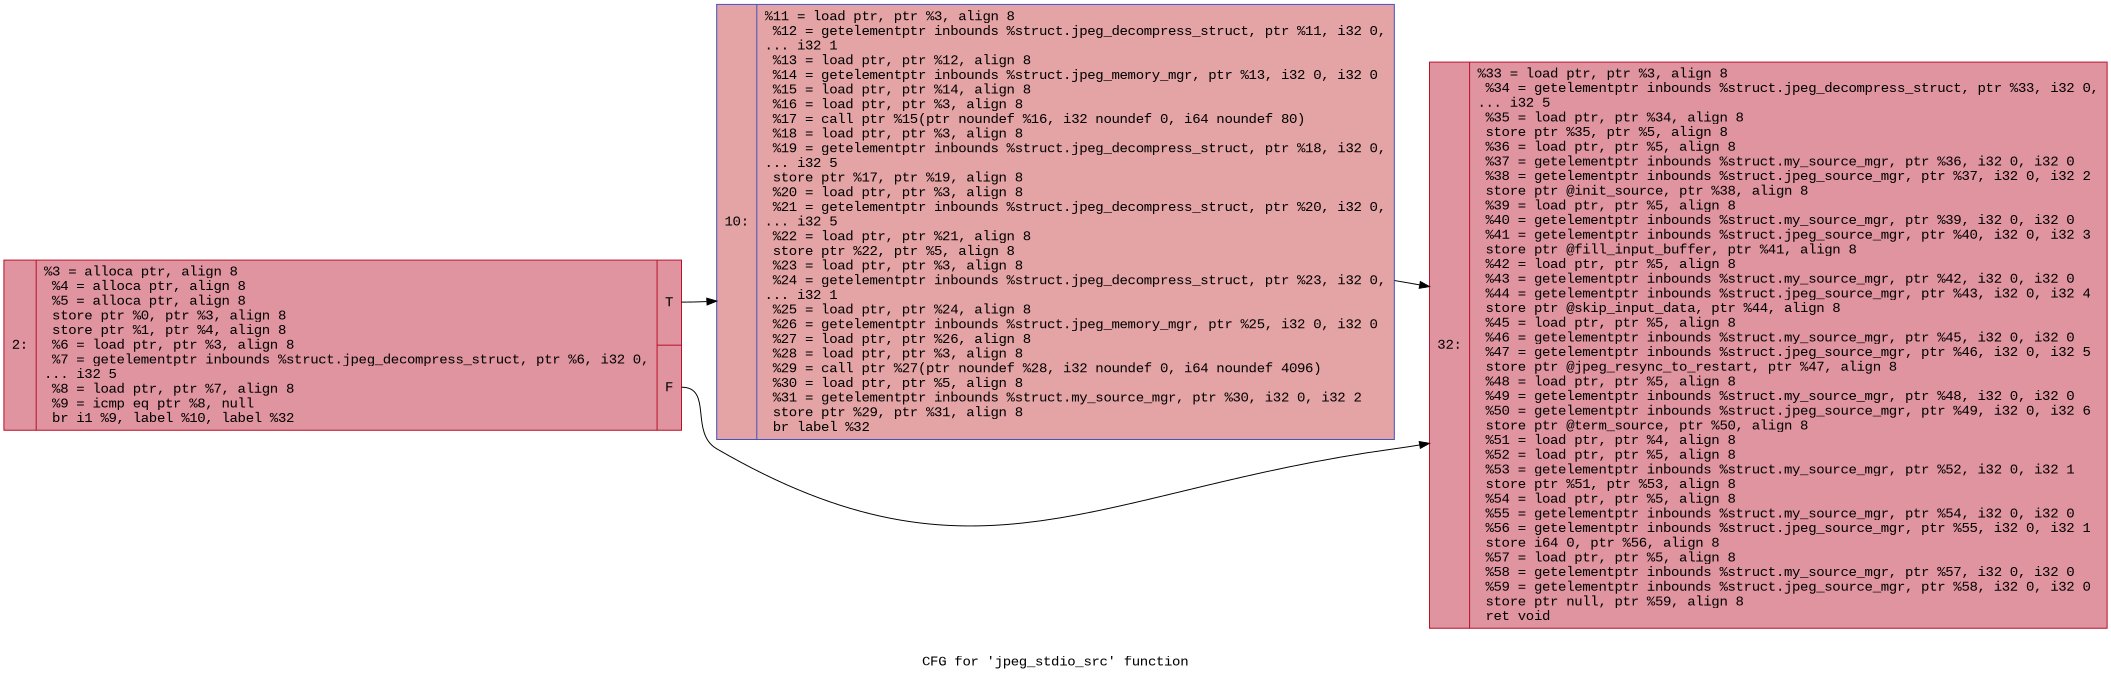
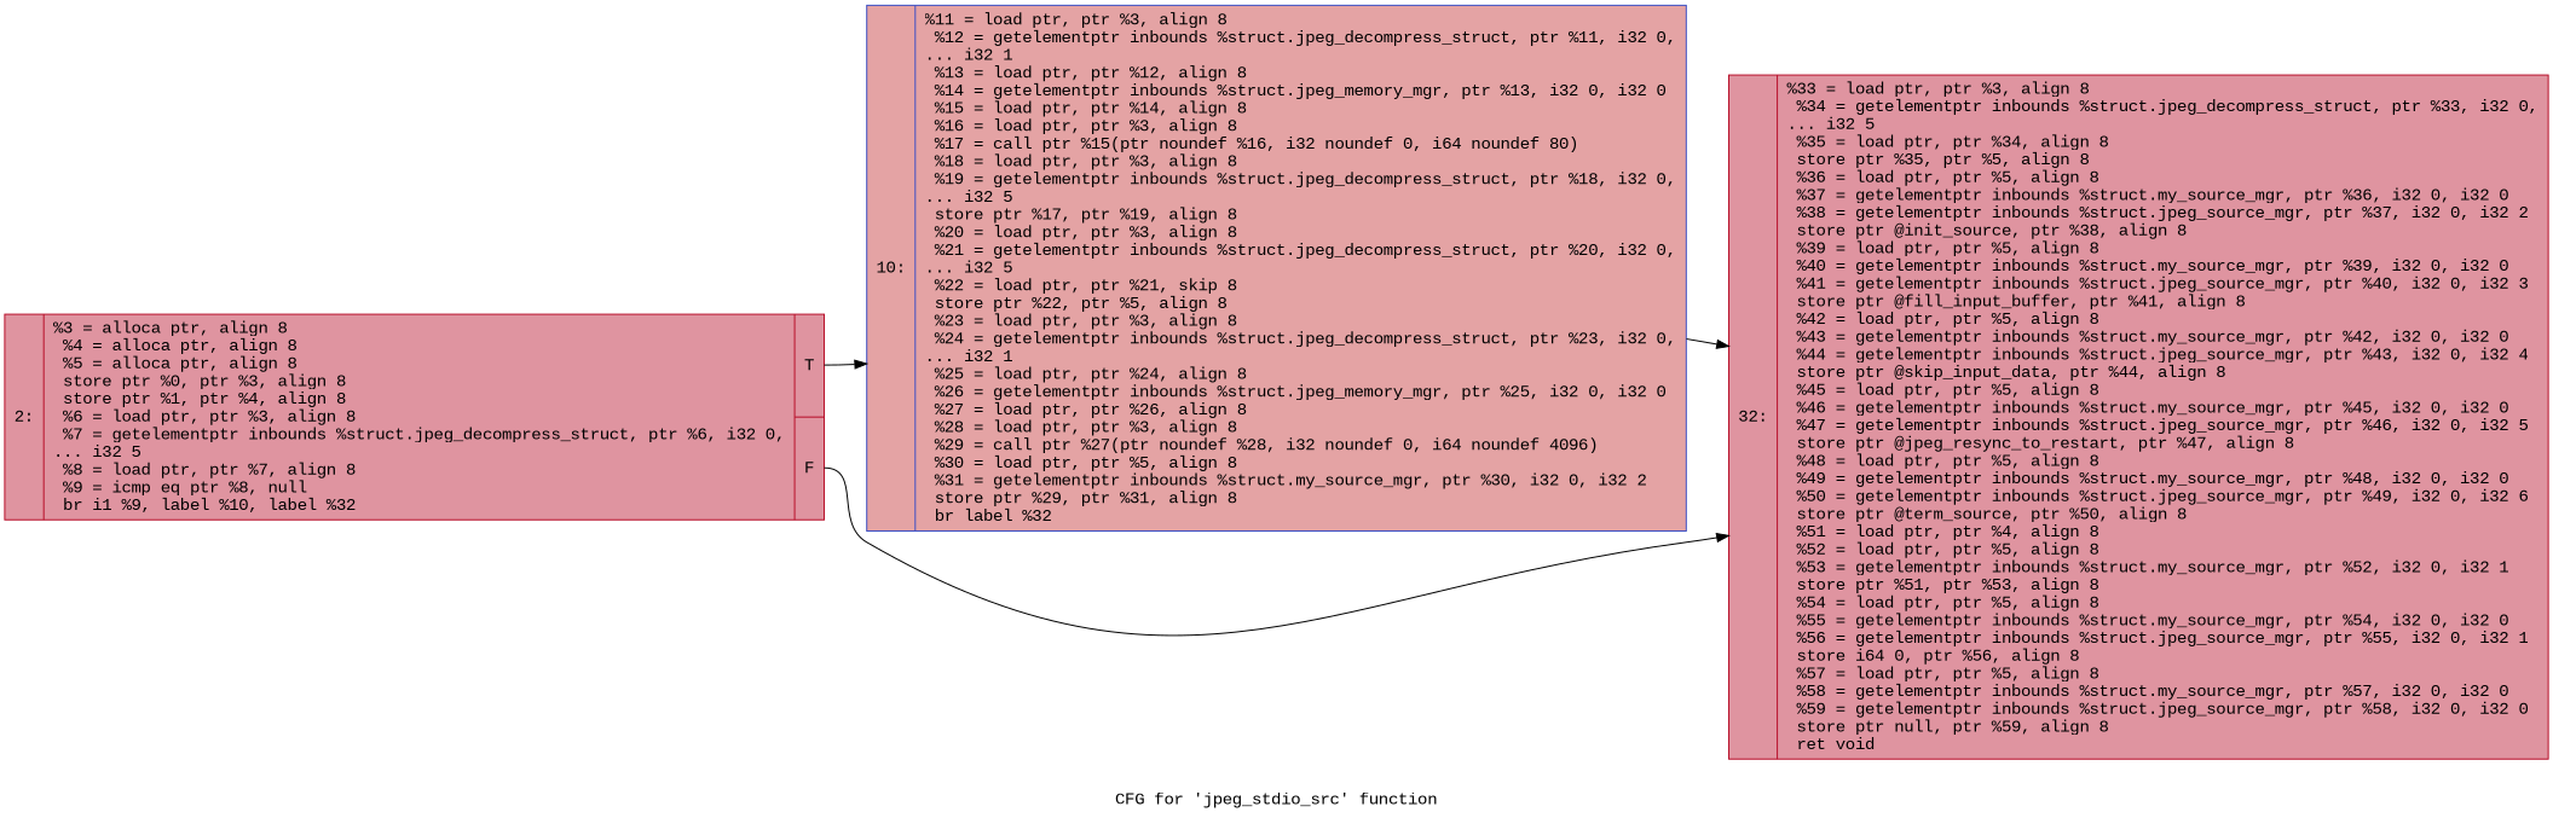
  digraph {
    label="CFG for 'jpeg_stdio_src' function"
    rankdir=LR
    fontname="Liberation Mono"
    node [color="#b70d28ff" fillcolor="#b70d2870" fontname="Liberation Mono" shape=record style=filled]
    edge [fontname="Liberation Mono"]
    n1 [label="{2:\l|  %3 = alloca ptr, align 8\l  %4 = alloca ptr, align 8\l  %5 = alloca ptr, align 8\l  store ptr %0, ptr %3, align 8\l  store ptr %1, ptr %4, align 8\l  %6 = load ptr, ptr %3, align 8\l  %7 = getelementptr inbounds %struct.jpeg_decompress_struct, ptr %6, i32 0,\l... i32 5\l  %8 = load ptr, ptr %7, align 8\l  %9 = icmp eq ptr %8, null\l  br i1 %9, label %10, label %32\l|{<s0>T|<s1>F}}"]
-   n2 [color="#3d50c3ff" fillcolor="#c32e3170" label="{10:\l|  %11 = load ptr, ptr %3, align 8\l  %12 = getelementptr inbounds %struct.jpeg_decompress_struct, ptr %11, i32 0,\l... i32 1\l  %13 = load ptr, ptr %12, align 8\l  %14 = getelementptr inbounds %struct.jpeg_memory_mgr, ptr %13, i32 0, i32 0\l  %15 = load ptr, ptr %14, align 8\l  %16 = load ptr, ptr %3, align 8\l  %17 = call ptr %15(ptr noundef %16, i32 noundef 0, i64 noundef 80)\l  %18 = load ptr, ptr %3, align 8\l  %19 = getelementptr inbounds %struct.jpeg_decompress_struct, ptr %18, i32 0,\l... i32 5\l  store ptr %17, ptr %19, align 8\l  %20 = load ptr, ptr %3, align 8\l  %21 = getelementptr inbounds %struct.jpeg_decompress_struct, ptr %20, i32 0,\l... i32 5\l  %22 = load ptr, ptr %21, align 8\l  store ptr %22, ptr %5, align 8\l  %23 = load ptr, ptr %3, align 8\l  %24 = getelementptr inbounds %struct.jpeg_decompress_struct, ptr %23, i32 0,\l... i32 1\l  %25 = load ptr, ptr %24, align 8\l  %26 = getelementptr inbounds %struct.jpeg_memory_mgr, ptr %25, i32 0, i32 0\l  %27 = load ptr, ptr %26, align 8\l  %28 = load ptr, ptr %3, align 8\l  %29 = call ptr %27(ptr noundef %28, i32 noundef 0, i64 noundef 4096)\l  %30 = load ptr, ptr %5, align 8\l  %31 = getelementptr inbounds %struct.my_source_mgr, ptr %30, i32 0, i32 2\l  store ptr %29, ptr %31, align 8\l  br label %32\l}"]
+   n2 [color="#3d50c3ff" fillcolor="#c32e3170" label="{10:\l|  %11 = load ptr, ptr %3, align 8\l  %12 = getelementptr inbounds %struct.jpeg_decompress_struct, ptr %11, i32 0,\l... i32 1\l  %13 = load ptr, ptr %12, align 8\l  %14 = getelementptr inbounds %struct.jpeg_memory_mgr, ptr %13, i32 0, i32 0\l  %15 = load ptr, ptr %14, align 8\l  %16 = load ptr, ptr %3, align 8\l  %17 = call ptr %15(ptr noundef %16, i32 noundef 0, i64 noundef 80)\l  %18 = load ptr, ptr %3, align 8\l  %19 = getelementptr inbounds %struct.jpeg_decompress_struct, ptr %18, i32 0,\l... i32 5\l  store ptr %17, ptr %19, align 8\l  %20 = load ptr, ptr %3, align 8\l  %21 = getelementptr inbounds %struct.jpeg_decompress_struct, ptr %20, i32 0,\l... i32 5\l  %22 = load ptr, ptr %21, skip 8\l  store ptr %22, ptr %5, align 8\l  %23 = load ptr, ptr %3, align 8\l  %24 = getelementptr inbounds %struct.jpeg_decompress_struct, ptr %23, i32 0,\l... i32 1\l  %25 = load ptr, ptr %24, align 8\l  %26 = getelementptr inbounds %struct.jpeg_memory_mgr, ptr %25, i32 0, i32 0\l  %27 = load ptr, ptr %26, align 8\l  %28 = load ptr, ptr %3, align 8\l  %29 = call ptr %27(ptr noundef %28, i32 noundef 0, i64 noundef 4096)\l  %30 = load ptr, ptr %5, align 8\l  %31 = getelementptr inbounds %struct.my_source_mgr, ptr %30, i32 0, i32 2\l  store ptr %29, ptr %31, align 8\l  br label %32\l}"]
    n3 [label="{32:\l|  %33 = load ptr, ptr %3, align 8\l  %34 = getelementptr inbounds %struct.jpeg_decompress_struct, ptr %33, i32 0,\l... i32 5\l  %35 = load ptr, ptr %34, align 8\l  store ptr %35, ptr %5, align 8\l  %36 = load ptr, ptr %5, align 8\l  %37 = getelementptr inbounds %struct.my_source_mgr, ptr %36, i32 0, i32 0\l  %38 = getelementptr inbounds %struct.jpeg_source_mgr, ptr %37, i32 0, i32 2\l  store ptr @init_source, ptr %38, align 8\l  %39 = load ptr, ptr %5, align 8\l  %40 = getelementptr inbounds %struct.my_source_mgr, ptr %39, i32 0, i32 0\l  %41 = getelementptr inbounds %struct.jpeg_source_mgr, ptr %40, i32 0, i32 3\l  store ptr @fill_input_buffer, ptr %41, align 8\l  %42 = load ptr, ptr %5, align 8\l  %43 = getelementptr inbounds %struct.my_source_mgr, ptr %42, i32 0, i32 0\l  %44 = getelementptr inbounds %struct.jpeg_source_mgr, ptr %43, i32 0, i32 4\l  store ptr @skip_input_data, ptr %44, align 8\l  %45 = load ptr, ptr %5, align 8\l  %46 = getelementptr inbounds %struct.my_source_mgr, ptr %45, i32 0, i32 0\l  %47 = getelementptr inbounds %struct.jpeg_source_mgr, ptr %46, i32 0, i32 5\l  store ptr @jpeg_resync_to_restart, ptr %47, align 8\l  %48 = load ptr, ptr %5, align 8\l  %49 = getelementptr inbounds %struct.my_source_mgr, ptr %48, i32 0, i32 0\l  %50 = getelementptr inbounds %struct.jpeg_source_mgr, ptr %49, i32 0, i32 6\l  store ptr @term_source, ptr %50, align 8\l  %51 = load ptr, ptr %4, align 8\l  %52 = load ptr, ptr %5, align 8\l  %53 = getelementptr inbounds %struct.my_source_mgr, ptr %52, i32 0, i32 1\l  store ptr %51, ptr %53, align 8\l  %54 = load ptr, ptr %5, align 8\l  %55 = getelementptr inbounds %struct.my_source_mgr, ptr %54, i32 0, i32 0\l  %56 = getelementptr inbounds %struct.jpeg_source_mgr, ptr %55, i32 0, i32 1\l  store i64 0, ptr %56, align 8\l  %57 = load ptr, ptr %5, align 8\l  %58 = getelementptr inbounds %struct.my_source_mgr, ptr %57, i32 0, i32 0\l  %59 = getelementptr inbounds %struct.jpeg_source_mgr, ptr %58, i32 0, i32 0\l  store ptr null, ptr %59, align 8\l  ret void\l}"]
    n1 -> n2 [tailport=s0]
    n1 -> n3 [tailport=s1]
    n2 -> n3
  }
